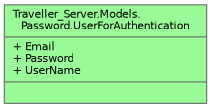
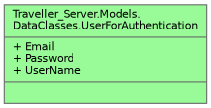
  digraph {
-   n1 [color=gray40 fillcolor=palegreen fontcolor=black fontname=Helvetica fontsize=10 height=0.2 label="{Traveller_Server.Models.\lPassword.UserForAuthentication\n|+ Email\l+ Password\l+ UserName\l|}" shape=record style=filled width=0.4]
+   n1 [color=gray40 fillcolor=palegreen fontcolor=black fontname=Helvetica fontsize=10 height=0.2 label="{Traveller_Server.Models.\lDataClasses.UserForAuthentication\n|+ Email\l+ Password\l+ UserName\l|}" shape=record style=filled width=0.4]
  }
